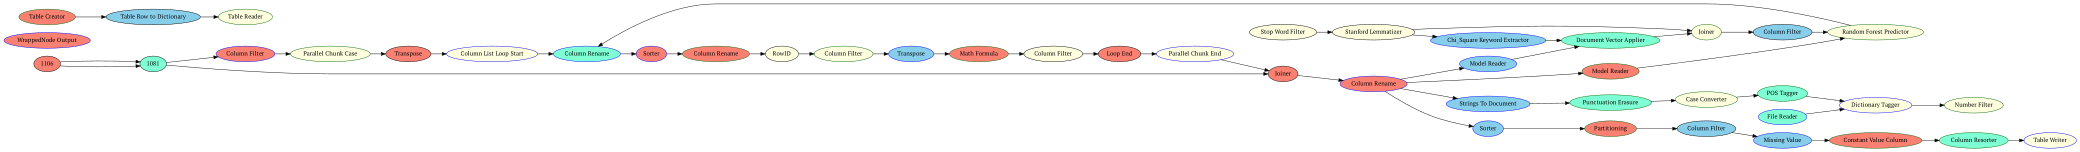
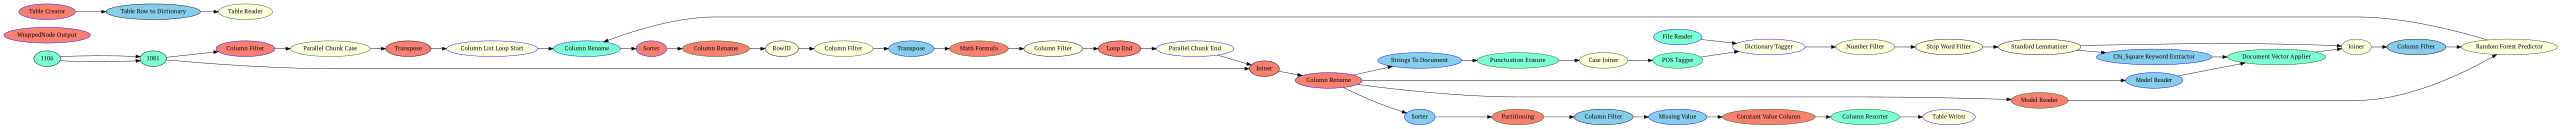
  digraph {
    fontname="PT Serif"
    rankdir=LR
    node [color=darkgreen fillcolor=lightyellow fontname="PT Serif" style=filled]
    edge [fontname="PT Serif"]
    n1 [color=blue fillcolor=salmon label="Column Filter"]
    n2 [label="Parallel Chunk Case"]
    n3 [color=black fillcolor=salmon label=Transpose]
    n4 [color=blue label="Column List Loop Start"]
    n5 [color=blue fillcolor=aquamarine label="Column Rename"]
    n6 [color=blue label="Parallel Chunk End"]
    n7 [color=black fillcolor=salmon label=Joiner]
    n8 [color=blue fillcolor=salmon label="Column Rename"]
    n9 [color=blue fillcolor=salmon label=Sorter]
    n10 [color=black fillcolor=salmon label="Loop End"]
    n11 [color=blue label="Table Writer"]
    n12 [color=blue fillcolor=skyblue label="Chi_Square Keyword Extractor"]
    n13 [fillcolor=aquamarine label="Document Vector Applier"]
    n14 [label=Joiner]
    n15 [label="Random Forest Predictor"]
    n16 [color=blue fillcolor=skyblue label="Strings To Document"]
    n17 [fillcolor=aquamarine label="Punctuation Erasure"]
-   n18 [label="Case Converter"]
+   n18 [label="Case Joiner"]
    n19 [color=black fillcolor=skyblue label="Column Filter"]
    n20 [fillcolor=aquamarine label="POS Tagger"]
    n21 [label="Number Filter"]
    n22 [color=black label="Stop Word Filter"]
    n23 [color=black label="Stanford Lemmatizer"]
    n24 [color=blue label="Dictionary Tagger"]
    n25 [color=blue fillcolor=aquamarine label="File Reader"]
    n26 [color=blue fillcolor=skyblue label="Model Reader"]
    n27 [fillcolor=salmon label="Model Reader"]
    n28 [color=blue fillcolor=salmon label="WrappedNode Output"]
    n29 [color=blue fillcolor=skyblue label=Sorter]
    n30 [fillcolor=salmon label=Partitioning]
    n31 [fillcolor=salmon label="Column Rename"]
    n32 [color=black label=RowID]
    n33 [label="Column Filter"]
    n34 [color=blue fillcolor=skyblue label=Transpose]
    n35 [fillcolor=salmon label="Math Formula"]
    n36 [color=black label="Column Filter"]
    n37 [label="Table Reader"]
-   n38 [fillcolor=salmon label="Table Creator"]
+   n38 [color=blue fillcolor=salmon label="Table Creator"]
    n39 [color=black fillcolor=skyblue label="Table Row to Dictionary"]
    n40 [color=black fillcolor=skyblue label="Column Filter"]
    n41 [color=blue fillcolor=skyblue label="Missing Value"]
    n42 [fillcolor=salmon label="Constant Value Column"]
    n43 [fillcolor=aquamarine label="Column Resorter"]
    1081 [color=black fillcolor=aquamarine]
-   1106 [color=black fillcolor=salmon]
+   1106 [color=black fillcolor=aquamarine]
    n1 -> n2
    n2 -> n3
    n3 -> n4
    n4 -> n5
    n5 -> n9
    n6 -> n7
    n7 -> n8
    n8 -> n16
    n8 -> n26
    n8 -> n27
    n8 -> n29
    n9 -> n31
    n10 -> n6
    n12 -> n13
    n13 -> n14
    n14 -> n19
    n15 -> n5
    n16 -> n17
    n17 -> n18
    n18 -> n20
    n19 -> n15
    n20 -> n24
+   n21 -> n22
    n22 -> n23
    n23 -> n12
    n23 -> n14
    n24 -> n21
    n25 -> n24
    n26 -> n13
    n27 -> n15
    n29 -> n30
    n30 -> n40
    n31 -> n32
    n32 -> n33
    n33 -> n34
    n34 -> n35
    n35 -> n36
    n36 -> n10
    n38 -> n39
    n39 -> n37
    n40 -> n41
    n41 -> n42
    n42 -> n43
    n43 -> n11
    1081 -> n1
    1081 -> n7
    1106 -> 1081
    1106 -> 1081
  }
